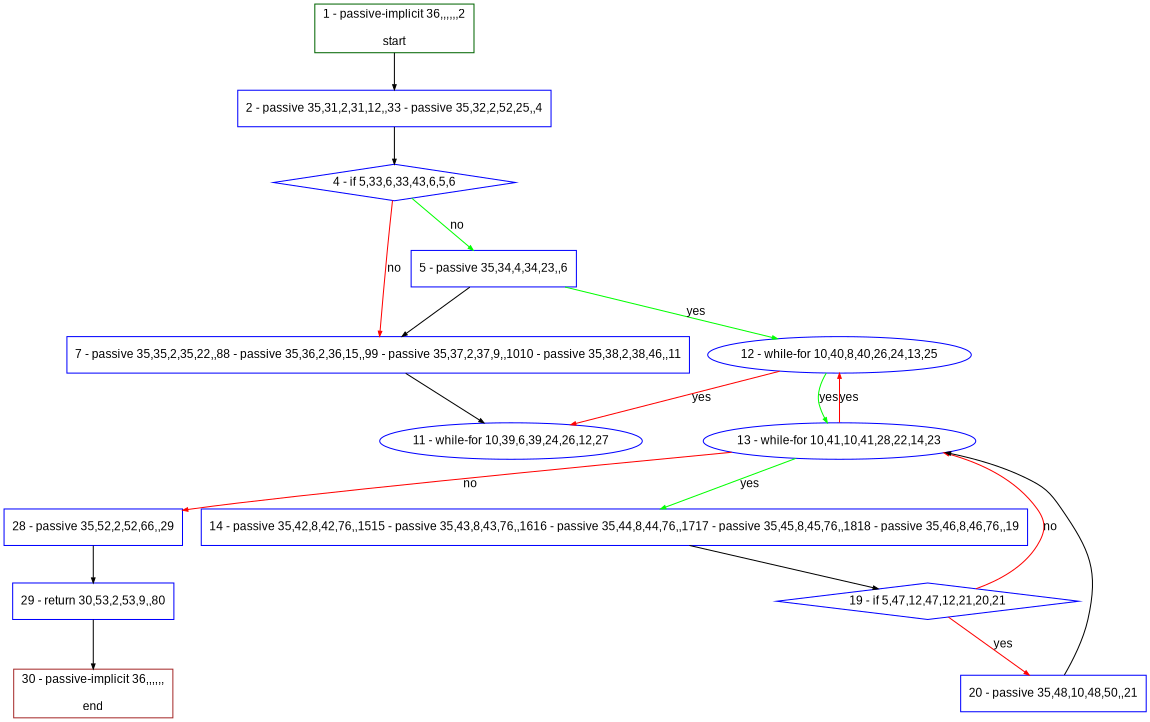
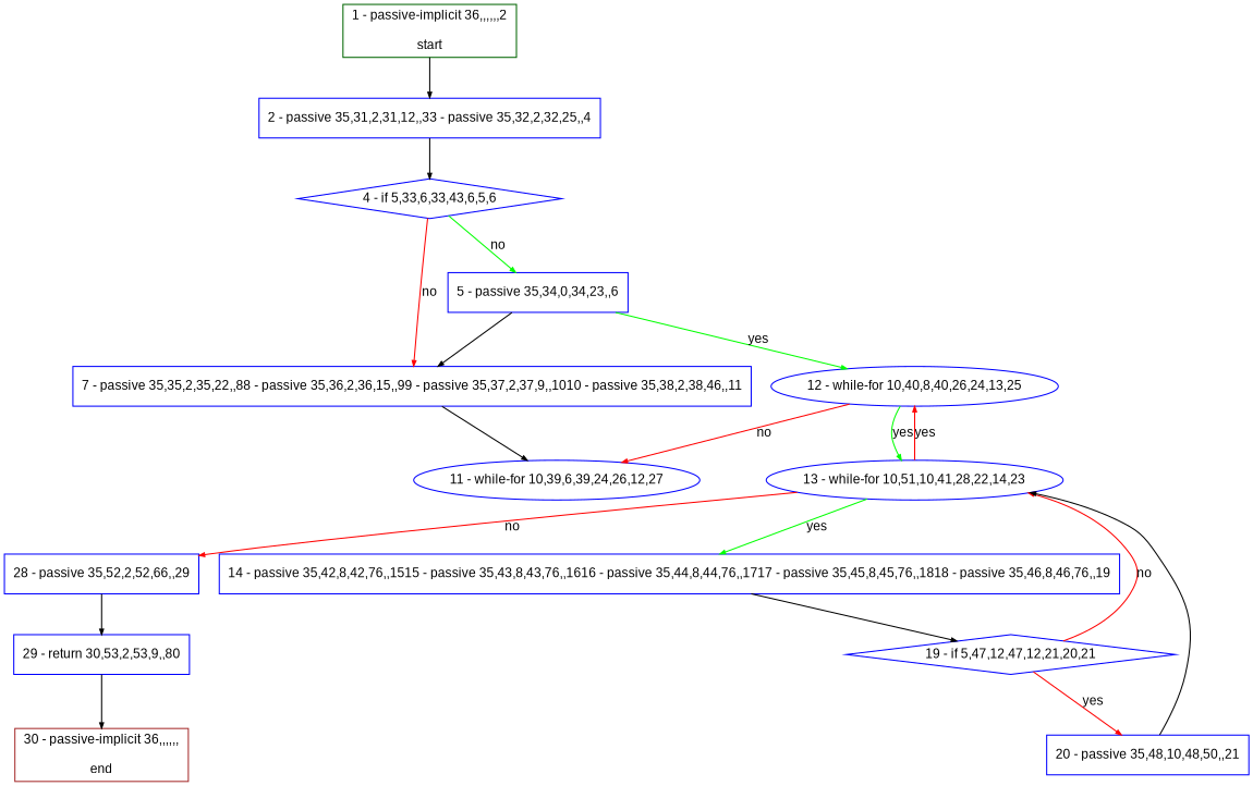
  digraph {
    bgcolor=white
    compound=true
    fillcolor="#FFFFCC"
    fontname=Arial
    fontsize=12
    pack=true
    packmode=clust
    style="rounded,filled"
    node [color="#0000ff" compound=true fillcolor="#ffffff" fixedsize=false fontname=Arial fontsize=12 node_initialized=no shape=box style=filled]
    edge [arrowhead=normal arrowsize=0.5 arrowtail=none color="#000000" compound=true dir=forward fontcolor=black fontname=Arial fontsize=12]
-   n1 [label="2 - passive 35,31,2,31,12,,33 - passive 35,32,2,52,25,,4"]
+   n1 [label="2 - passive 35,31,2,31,12,,33 - passive 35,32,2,32,25,,4"]
    n2 [label="4 - if 5,33,6,33,43,6,5,6" shape=diamond]
-   n3 [label="5 - passive 35,34,4,34,23,,6"]
+   n3 [label="5 - passive 35,34,0,34,23,,6"]
    n4 [label="7 - passive 35,35,2,35,22,,88 - passive 35,36,2,36,15,,99 - passive 35,37,2,37,9,,1010 - passive 35,38,2,38,46,,11"]
    n5 [color="#006400" label="1 - passive-implicit 36,,,,,,2\n\nstart"]
    n6 [label="12 - while-for 10,40,8,40,26,24,13,25" shape=oval]
    n7 [label="11 - while-for 10,39,6,39,24,26,12,27" shape=oval]
-   n8 [label="13 - while-for 10,41,10,41,28,22,14,23" shape=oval]
+   n8 [label="13 - while-for 10,51,10,41,28,22,14,23" shape=oval]
    n9 [label="28 - passive 35,52,2,52,66,,29"]
    n10 [label="29 - return 30,53,2,53,9,,80"]
    n11 [label="14 - passive 35,42,8,42,76,,1515 - passive 35,43,8,43,76,,1616 - passive 35,44,8,44,76,,1717 - passive 35,45,8,45,76,,1818 - passive 35,46,8,46,76,,19"]
    n12 [color="#a52a2a" label="30 - passive-implicit 36,,,,,,\n\nend"]
    n13 [label="19 - if 5,47,12,47,12,21,20,21" shape=diamond]
    n14 [label="20 - passive 35,48,10,48,50,,21"]
    n1 -> n2
    n2 -> n3 [color="#00ff00" label=no]
    n2 -> n4 [color="#ff0000" label=no]
    n3 -> n4
    n3 -> n6 [color="#00ff00" label=yes]
    n4 -> n7
    n5 -> n1
-   n6 -> n7 [color="#ff0000" label=yes]
+   n6 -> n7 [color="#ff0000" label=no]
    n6 -> n8 [color="#00ff00" label=yes]
    n8 -> n6 [color="#ff0000" label=yes]
    n8 -> n9 [color="#ff0000" label=no]
    n8 -> n11 [color="#00ff00" label=yes]
    n9 -> n10
    n10 -> n12
    n11 -> n13
    n13 -> n8 [color="#ff0000" label=no]
    n13 -> n14 [color="#ff0000" label=yes]
    n14 -> n8
  }
